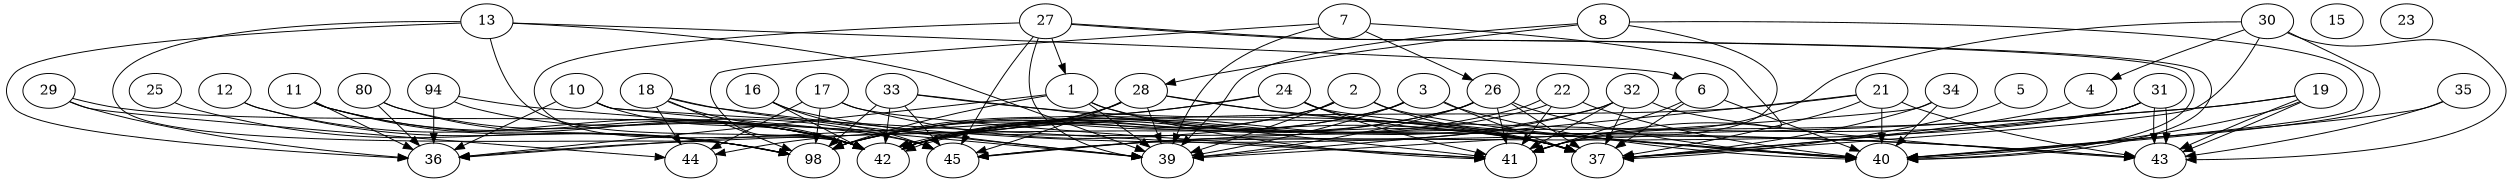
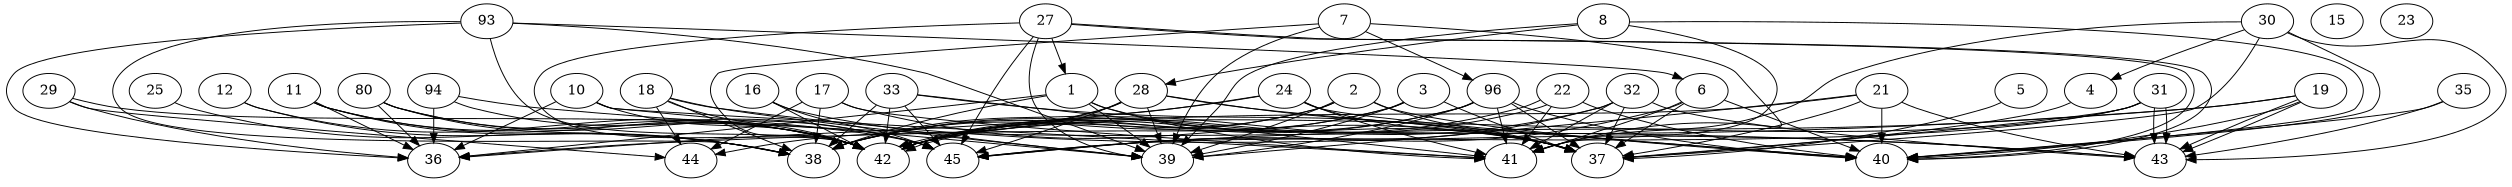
  digraph {
    fontname="DejaVu Serif"
    node [alpha=0.14 fontname="DejaVu Serif"]
    edge [fontname="DejaVu Serif"]
    1 [alpha=0.13 expect_size=7029760]
    36 [alpha=0.03 expect_size=18920448]
    37 [expect_size=41461760]
-   38 [alpha=0.17 expect_size=27142144 label=98]
+   38 [alpha=0.17 expect_size=27142144]
    39 [alpha=0.09 expect_size=42675200]
    41 [alpha=0.12 expect_size=11568128]
    2 [alpha=0.05 expect_size=43092992]
    40 [expect_size=5467136]
    42 [alpha=0.08 expect_size=43491328]
    3 [alpha=0.10 expect_size=47610880]
    4 [alpha=0.20 expect_size=12867584]
    5 [alpha=0.06 expect_size=25749504]
    6 [alpha=0.12 expect_size=32868352]
    45 [alpha=0.01 expect_size=19869696]
    7 [alpha=0.15 expect_size=11556864]
-   26 [alpha=0.10 expect_size=24956928]
+   26 [alpha=0.10 expect_size=24956928 label=96]
    8 [alpha=0.17 expect_size=24768512]
    28 [alpha=0.07 expect_size=6736896]
    10 [alpha=0.20 expect_size=6921216]
    11 [alpha=0.06 expect_size=34939904]
    12 [alpha=0.10 expect_size=17957888]
-   13 [alpha=0.03 expect_size=29724672]
+   13 [alpha=0.03 expect_size=29724672 label=93]
    43 [alpha=0.13 expect_size=19577856]
    n24 [alpha=0.08 expect_size=5860352 label=94]
    15 [alpha=0.09 expect_size=5415936]
    16 [alpha=0.03 expect_size=18709504]
    17 [alpha=0.09 expect_size=46980096]
    44 [alpha=0.07 expect_size=11498496]
    18 [alpha=0.01 expect_size=34387968]
    19 [alpha=0.11 expect_size=27531264]
    n31 [expect_size=36044800 label=80]
    21 [alpha=0.18 expect_size=35120128]
    22 [alpha=0.18 expect_size=48427008]
    23 [alpha=0.17 expect_size=23921664]
    24 [alpha=0.18 expect_size=29936640]
    25 [alpha=0.08 expect_size=49979392]
    27 [expect_size=32165888]
    29 [alpha=0.04 expect_size=8299520]
    30 [alpha=0.03 expect_size=34285568]
    31 [expect_size=20890624]
    32 [alpha=0.10 expect_size=17087488]
    33 [alpha=0.17 expect_size=13541376]
-   34 [alpha=0.04 expect_size=5434368]
    35 [alpha=0.11 expect_size=47578112]
    1 -> 36
    1 -> 37
    1 -> 38
    1 -> 39
    1 -> 41
    2 -> 37
    2 -> 38
    2 -> 39
    2 -> 40
    2 -> 42
    3 -> 37
    3 -> 38
    3 -> 39
-   3 -> 40
    3 -> 42
    4 -> 37
    5 -> 37
    6 -> 37
    6 -> 41
    6 -> 40
+   6 -> 45
    7 -> 39
    7 -> 41
    7 -> 42
    7 -> 26
    26 -> 37
    26 -> 38
    26 -> 39
    26 -> 41
    26 -> 40
    26 -> 42
    8 -> 39
    8 -> 41
    8 -> 40
    8 -> 28
    28 -> 37
    28 -> 39
    28 -> 40
    28 -> 42
    28 -> 45
    28 -> 44
    10 -> 36
    10 -> 39
    10 -> 41
    10 -> 42
    11 -> 36
    11 -> 38
    11 -> 42
    11 -> 45
    12 -> 38
    12 -> 42
    13 -> 36
    13 -> 38
    13 -> 39
    13 -> 42
    13 -> 6
    n24 -> 36
    n24 -> 42
    n24 -> 43
    16 -> 39
    16 -> 42
    16 -> 45
    17 -> 37
    17 -> 38
    17 -> 41
    17 -> 44
    18 -> 38
    18 -> 39
    18 -> 42
    18 -> 43
    18 -> 44
    19 -> 36
    19 -> 40
    19 -> 45
    19 -> 43
    19 -> 43
    n31 -> 36
    n31 -> 38
    n31 -> 42
+   n31 -> 45
    21 -> 37
    21 -> 39
    21 -> 40
    21 -> 42
    21 -> 43
    22 -> 41
    22 -> 40
    22 -> 42
    22 -> 42
    24 -> 36
    24 -> 37
    24 -> 38
    24 -> 41
    24 -> 40
    25 -> 38
    27 -> 1
    27 -> 39
    27 -> 40
    27 -> 40
    27 -> 42
    27 -> 45
    29 -> 36
    29 -> 45
    29 -> 44
    30 -> 37
    30 -> 41
    30 -> 40
    30 -> 4
    30 -> 43
    31 -> 37
    31 -> 42
    31 -> 45
    31 -> 43
    31 -> 43
    32 -> 37
    32 -> 41
    32 -> 42
    32 -> 45
    32 -> 43
    33 -> 37
    33 -> 38
    33 -> 41
    33 -> 42
    33 -> 45
-   34 -> 37
-   34 -> 39
-   34 -> 40
    35 -> 40
    35 -> 43
  }
